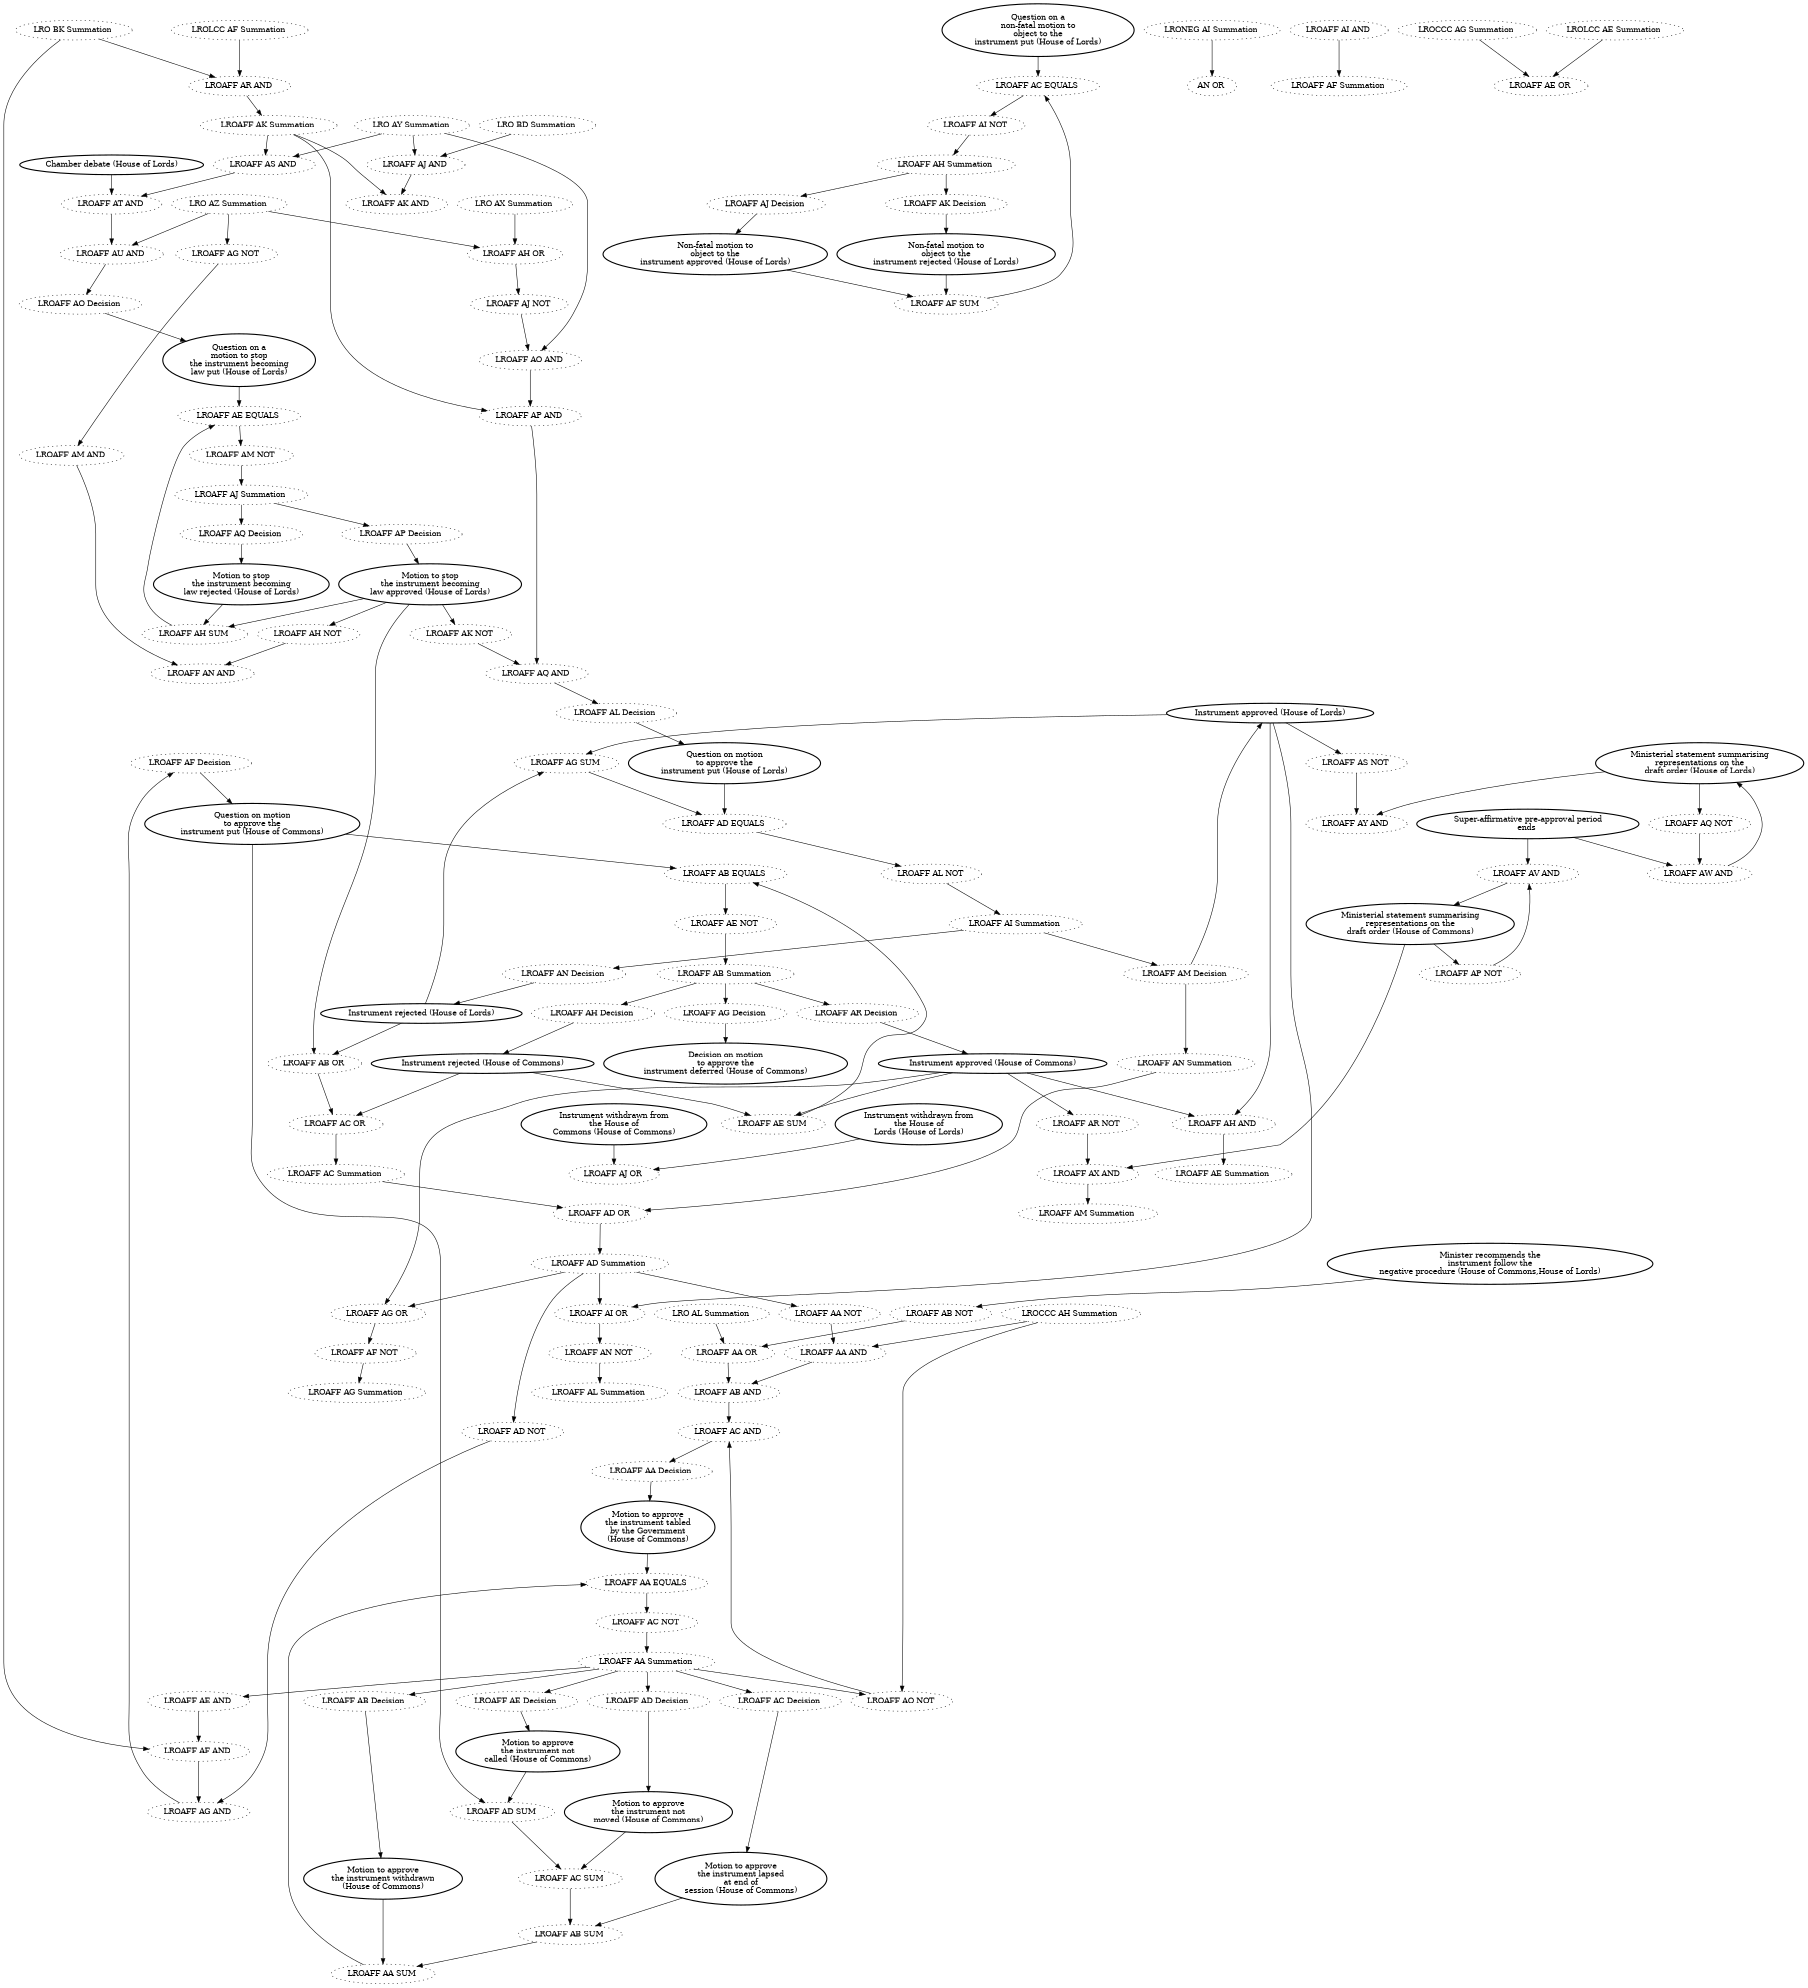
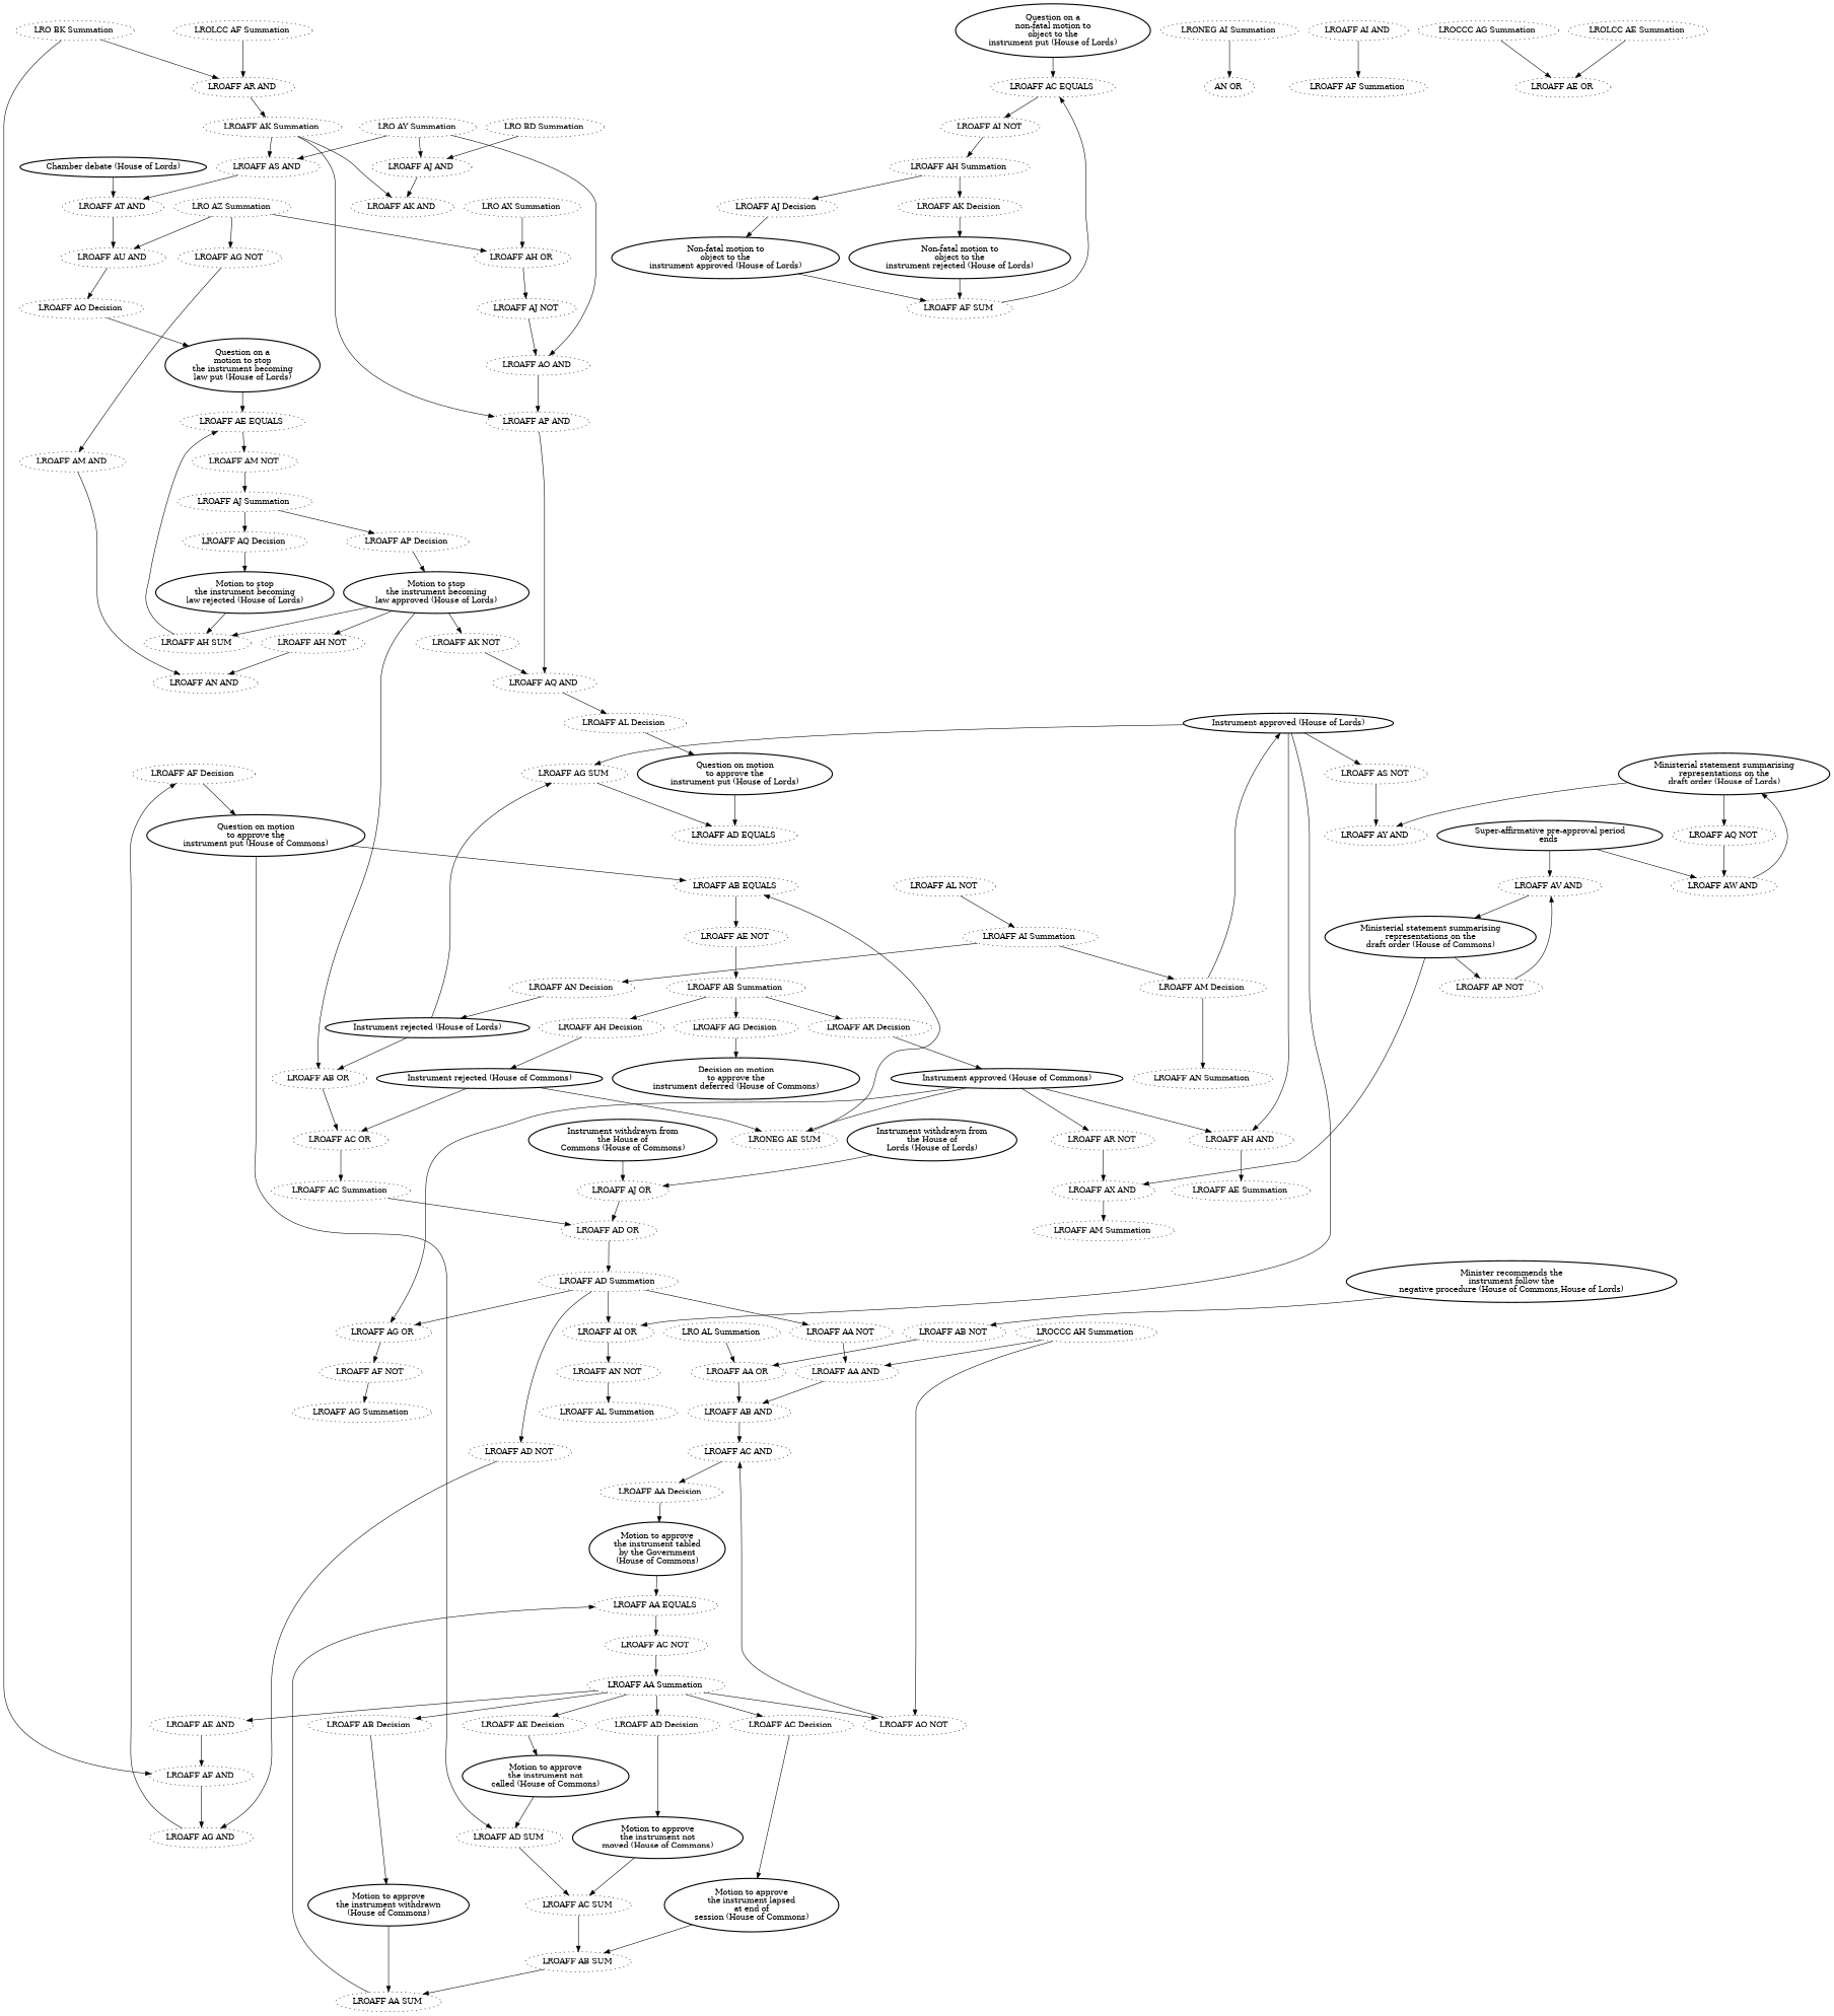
  digraph {
    fontname="DejaVu Serif"
    node [fontname="DejaVu Serif" style=dotted]
    edge [color=black fontname="DejaVu Serif" style=solid]
    n1 [label="LROAFF AF Decision "]
    n2 [label="Question on motion\nto approve the\ninstrument put (House of Commons)" style=bold]
    n3 [label="LROAFF AB EQUALS "]
    n4 [label="LROAFF AD SUM "]
    n5 [label="LROAFF AE NOT "]
    n6 [label="LROAFF AC SUM "]
    n7 [label="LROAFF AB Decision "]
    n8 [label="Motion to approve\nthe instrument withdrawn\n(House of Commons)" style=bold]
    n9 [label="LROAFF AA SUM "]
    n10 [label="LROAFF AA EQUALS "]
    n11 [label="LROAFF AA Decision "]
    n12 [label="Motion to approve\nthe instrument tabled\nby the Government\n(House of Commons)" style=bold]
    n13 [label="LROAFF AC NOT "]
    n14 [label="LROAFF AM Decision "]
    n15 [label="Instrument approved (House of Lords)" style=bold]
    n16 [label="LROAFF AN Summation "]
    n17 [label="LROAFF AH AND "]
    n18 [label="LROAFF AG SUM "]
    n19 [label="LROAFF AI OR "]
    n20 [label="LROAFF AS NOT "]
    n21 [label="LROAFF AE Summation "]
    n22 [label="LROAFF AD EQUALS "]
    n23 [label="LROAFF AN NOT "]
    n24 [label="LROAFF AY AND "]
    n25 [label="LROAFF AR Decision "]
    n26 [label="Instrument approved (House of Commons)" style=bold]
    n27 [label="LROAFF AG OR "]
-   n28 [label="LROAFF AE SUM "]
+   n28 [label="LRONEG AE SUM"]
    n29 [label="LROAFF AR NOT "]
    n30 [label="LROAFF AF NOT "]
    n31 [label="LROAFF AX AND "]
    n32 [label="LROAFF AL Decision "]
    n33 [label="Question on motion\nto approve the\ninstrument put (House of Lords)" style=bold]
    n34 [label="LROAFF AL NOT "]
    n35 [label="Question on a\nnon-fatal motion to\nobject to the\ninstrument put (House of Lords)" style=bold]
    n36 [label="LROAFF AC EQUALS "]
    n37 [label="LROAFF AI NOT "]
    n38 [label="LROAFF AJ Decision "]
    n39 [label="Non-fatal motion to\nobject to the\ninstrument approved (House of Lords)" style=bold]
    n40 [label="LROAFF AF SUM "]
    n41 [label="LROAFF AK Decision "]
    n42 [label="Non-fatal motion to\nobject to the\ninstrument rejected (House of Lords)" style=bold]
    n43 [label="LROAFF AN Decision "]
    n44 [label="Instrument rejected (House of Lords)" style=bold]
    n45 [label="LROAFF AB OR "]
    n46 [label="LROAFF AC OR "]
    n47 [label="LROAFF AH Decision "]
    n48 [label="Instrument rejected (House of Commons)" style=bold]
    n49 [label="LROAFF AC Summation "]
    n50 [label="LROAFF AG Decision "]
    n51 [label="Decision on motion\nto approve the\ninstrument deferred (House of Commons)" style=bold]
    n52 [label="LROAFF AC Decision "]
    n53 [label="Motion to approve\nthe instrument lapsed\nat end of\nsession (House of Commons)" style=bold]
    n54 [label="LROAFF AB SUM "]
    n55 [label="LRONEG AI Summation "]
    n56 [label="AN OR "]
    n57 [label="LROAFF AD Decision "]
    n58 [label="Motion to approve\nthe instrument not\nmoved (House of Commons)" style=bold]
    n59 [label="LROAFF AE Decision "]
    n60 [label="Motion to approve\nthe instrument not\ncalled (House of Commons)" style=bold]
    n61 [label="LROAFF AO Decision "]
    n62 [label="Question on a\nmotion to stop\nthe instrument becoming\nlaw put (House of Lords)" style=bold]
    n63 [label="LROAFF AE EQUALS "]
    n64 [label="LROAFF AM NOT "]
    n65 [label="LROAFF AQ Decision "]
    n66 [label="Motion to stop\nthe instrument becoming\nlaw rejected (House of Lords)" style=bold]
    n67 [label="LROAFF AH SUM "]
    n68 [label="LROAFF AP Decision "]
    n69 [label="Motion to stop\nthe instrument becoming\nlaw approved (House of Lords)" style=bold]
    n70 [label="LROAFF AH NOT "]
    n71 [label="LROAFF AK NOT "]
    n72 [label="LROAFF AN AND "]
    n73 [label="LROAFF AQ AND "]
    n74 [label="LROCCC AH Summation "]
    n75 [label="LROAFF AA AND "]
    n76 [label="LROAFF AO NOT "]
    n77 [label="LROAFF AB AND "]
    n78 [label="LROAFF AE AND "]
    n79 [label="LROAFF AF AND "]
    n80 [label="LROAFF AC AND "]
    n81 [label="LROAFF AA NOT "]
    n82 [label="LROAFF AA OR "]
    n83 [label="LROAFF AA Summation "]
    n84 [label="LROAFF AG AND "]
    n85 [label="LRO BK Summation "]
    n86 [label="LROAFF AR AND "]
    n87 [label="LROAFF AK Summation "]
    n88 [label="LROAFF AD NOT "]
    n89 [label="LROAFF AI AND "]
    n90 [label="LROAFF AF Summation "]
    n91 [label="LRO AL Summation "]
    n92 [label="LRO BD Summation "]
    n93 [label="LROAFF AJ AND "]
    n94 [label="LROAFF AK AND "]
    n95 [label="LRO AY Summation "]
    n96 [label="LROAFF AO AND "]
    n97 [label="LROAFF AS AND "]
    n98 [label="LROAFF AP AND "]
    n99 [label="LROAFF AT AND "]
    n100 [label="LROAFF AM AND "]
    n101 [label="LRO AX Summation "]
    n102 [label="LROAFF AH OR "]
    n103 [label="LROAFF AJ NOT "]
    n104 [label="LROAFF AG NOT "]
    n105 [label="LROLCC AF Summation "]
    n106 [label="LROAFF AU AND "]
    n107 [label="Chamber debate (House of Lords)" style=bold]
    n108 [label="LRO AZ Summation "]
    n109 [label="LROAFF AB NOT "]
    n110 [label="LROAFF AD OR "]
    n111 [label="LROAFF AD Summation "]
    n112 [label="LROAFF AJ OR "]
    n113 [label="LROCCC AG Summation "]
    n114 [label="LROAFF AE OR "]
    n115 [label="LROLCC AE Summation "]
    n116 [label="LROAFF AG Summation "]
    n117 [label="Minister recommends the\ninstrument follow the\nnegative procedure (House of Commons,House of Lords)" style=bold]
    n118 [label="LROAFF AB Summation "]
    n119 [label="LROAFF AH Summation "]
    n120 [label="LROAFF AI Summation "]
    n121 [label="LROAFF AJ Summation "]
    n122 [label="LROAFF AL Summation "]
    n123 [label="Instrument withdrawn from\nthe House of\nCommons (House of Commons)" style=bold]
    n124 [label="Instrument withdrawn from\nthe House of\nLords (House of Lords)" style=bold]
    n125 [label="LROAFF AV AND "]
    n126 [label="Ministerial statement summarising\nrepresentations on the\ndraft order (House of Commons)" style=bold]
    n127 [label="LROAFF AP NOT "]
    n128 [label="LROAFF AM Summation "]
    n129 [label="LROAFF AW AND "]
    n130 [label="Ministerial statement summarising\nrepresentations on the\ndraft order (House of Lords)" style=bold]
    n131 [label="LROAFF AQ NOT "]
    n132 [label="Super-affirmative pre-approval period\nends " style=bold]
    n1 -> n2
    n2 -> n3
    n2 -> n4
    n3 -> n5
    n4 -> n6
    n5 -> n118
    n6 -> n54
    n7 -> n8
    n8 -> n9
    n9 -> n10
    n10 -> n13
    n11 -> n12
    n12 -> n10
    n13 -> n83
    n14 -> n15
    n14 -> n16
    n15 -> n17
    n15 -> n18
    n15 -> n19
    n15 -> n20
    n17 -> n21
    n18 -> n22
    n19 -> n23
    n20 -> n24
-   n22 -> n34
    n23 -> n122
    n25 -> n26
    n26 -> n17
    n26 -> n27
    n26 -> n28
    n26 -> n29
    n27 -> n30
    n28 -> n3
    n29 -> n31
    n30 -> n116
    n31 -> n128
    n32 -> n33
    n33 -> n22
    n34 -> n120
    n35 -> n36
    n36 -> n37
    n37 -> n119
    n38 -> n39
    n39 -> n40
    n40 -> n36
    n41 -> n42
    n42 -> n40
    n43 -> n44
    n44 -> n18
    n44 -> n45
    n45 -> n46
    n46 -> n49
    n47 -> n48
    n48 -> n28
    n48 -> n46
    n49 -> n110
    n50 -> n51
    n52 -> n53
    n53 -> n54
    n54 -> n9
    n55 -> n56
    n57 -> n58
    n58 -> n6
    n59 -> n60
    n60 -> n4
    n61 -> n62
    n62 -> n63
    n63 -> n64
    n64 -> n121
    n65 -> n66
    n66 -> n67
    n67 -> n63
    n68 -> n69
    n69 -> n45
    n69 -> n67
    n69 -> n70
    n69 -> n71
    n70 -> n72
    n71 -> n73
    n73 -> n32
    n74 -> n75
    n74 -> n76
    n75 -> n77
    n76 -> n80
    n77 -> n80
    n78 -> n79
    n79 -> n84
    n80 -> n11
    n81 -> n75
    n82 -> n77
    n83 -> n7
    n83 -> n52
    n83 -> n57
    n83 -> n59
    n83 -> n76
    n83 -> n78
    n84 -> n1
    n85 -> n79
    n85 -> n86
    n86 -> n87
    n87 -> n94
    n87 -> n97
    n87 -> n98
    n88 -> n84
    n89 -> n90
    n91 -> n82
    n92 -> n93
    n93 -> n94
    n95 -> n93
    n95 -> n96
    n95 -> n97
    n96 -> n98
    n97 -> n99
    n98 -> n73
    n99 -> n106
    n100 -> n72
    n101 -> n102
    n102 -> n103
    n103 -> n96
    n104 -> n100
    n105 -> n86
    n106 -> n61
    n107 -> n99
    n108 -> n102
    n108 -> n104
    n108 -> n106
    n109 -> n82
    n110 -> n111
    n111 -> n19
    n111 -> n27
    n111 -> n81
    n111 -> n88
-   n16 -> n110
+   n112 -> n110
    n113 -> n114
    n115 -> n114
    n117 -> n109
    n118 -> n25
    n118 -> n47
    n118 -> n50
    n119 -> n38
    n119 -> n41
    n120 -> n14
    n120 -> n43
    n121 -> n65
    n121 -> n68
    n123 -> n112
    n124 -> n112
    n125 -> n126
    n126 -> n31
    n126 -> n127
    n127 -> n125
    n129 -> n130
    n130 -> n24
    n130 -> n131
    n131 -> n129
    n132 -> n125
    n132 -> n129
  }
